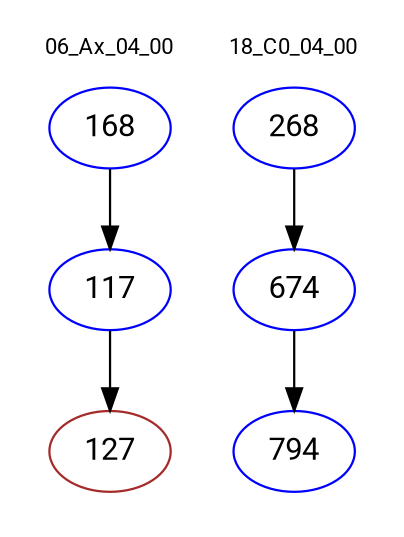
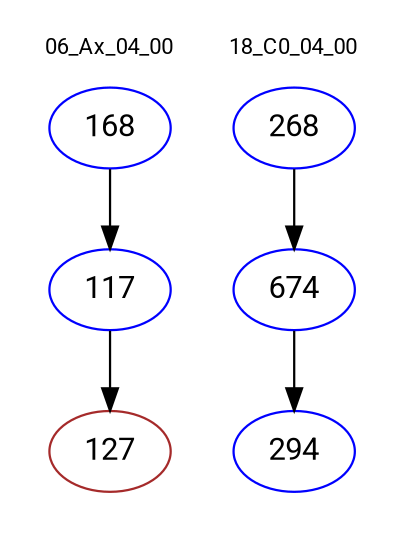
  digraph {
    fontname=Roboto
    node [color=blue fontname=Roboto]
    edge [color=black fontname=Roboto]
    n1 [label=168]
    n2 [label=117]
    n3 [color=brown label=127]
    n4 [label=268]
    n5 [label=674]
-   n6 [label=794]
+   n6 [label=294]
    subgraph cluster_1 {
      color=white
      fontsize=10
      label="06_Ax_04_00"
      n1
      n2
      n3
    }
    subgraph cluster_2 {
      color=white
      fontsize=10
      label="18_C0_04_00"
      n4
      n5
      n6
    }
    n1 -> n2
    n2 -> n3
    n4 -> n5
    n5 -> n6
  }
